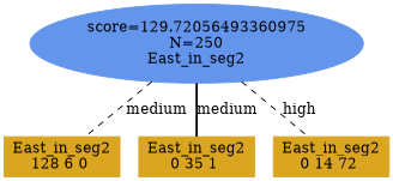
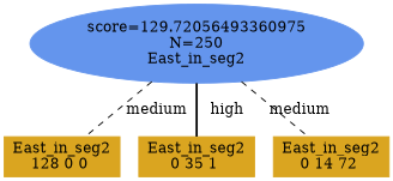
  digraph {
    node [color=goldenrod shape=box style=filled]
    edge [dir=none style=dashed]
    n1 [color=cornflowerblue label="score=129.72056493360975\nN=250\nEast_in_seg2" shape=ellipse]
-   n2 [label="East_in_seg2\n128 6 0 "]
+   n2 [label="East_in_seg2\n128 0 0 "]
    n3 [label="East_in_seg2\n0 35 1 "]
    n4 [label="East_in_seg2\n0 14 72 "]
    subgraph sub_1 {
      rank=same
      n1
    }
    subgraph sub_2 {
      rank=same
      n2
    }
    subgraph sub_3 {
      rank=same
      n3
    }
    subgraph sub_4 {
      rank=same
      n4
    }
    n1 -> n2 [label=medium]
-   n1 -> n3 [label=medium style=bold]
-   n1 -> n4 [label=high]
+   n1 -> n3 [label=high style=bold]
+   n1 -> n4 [label=medium]
  }
